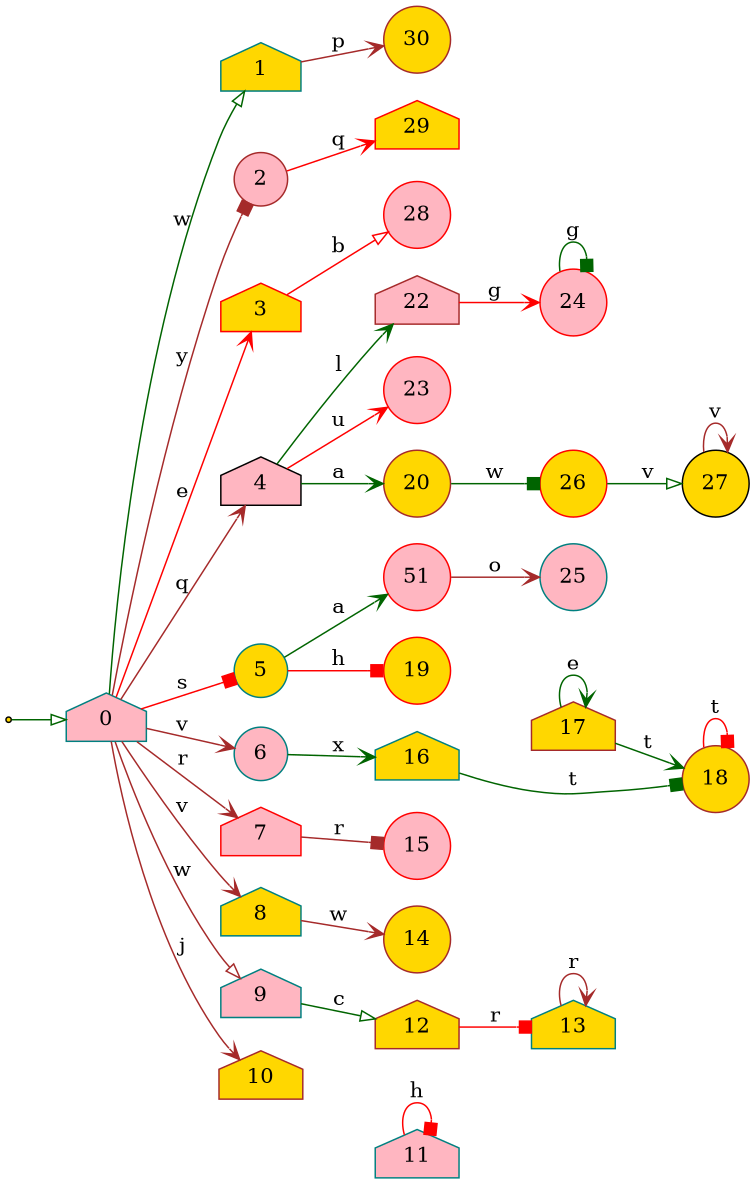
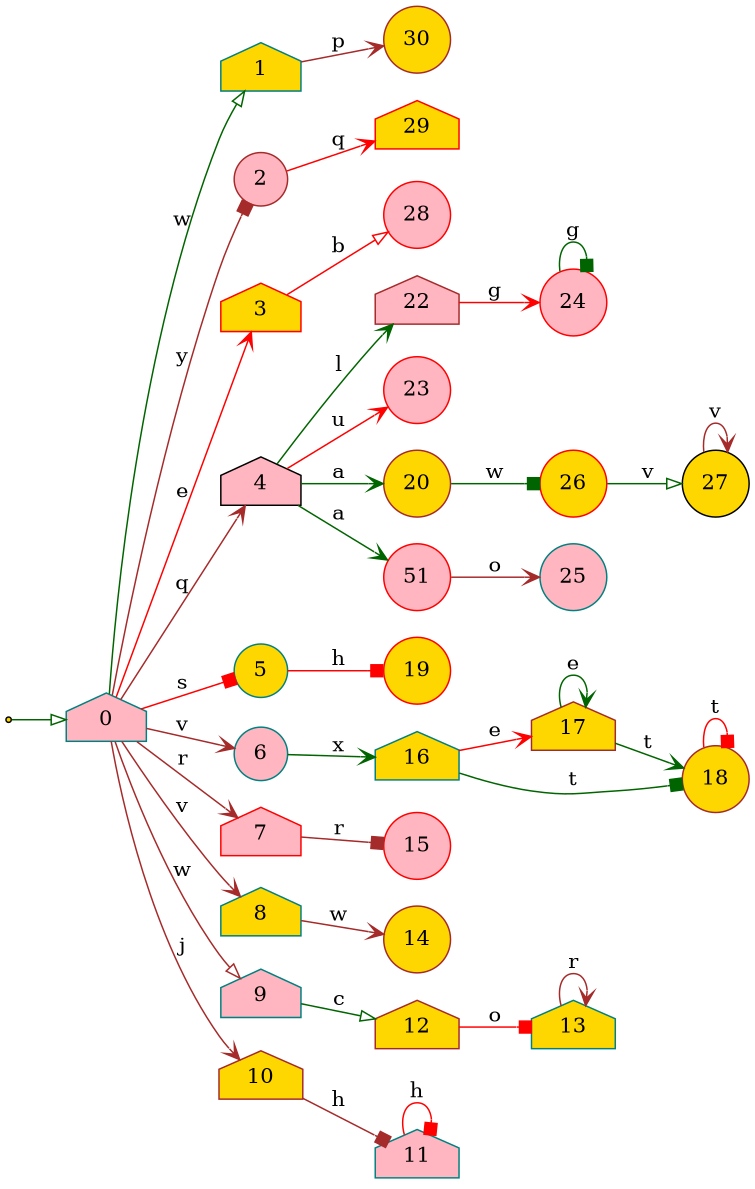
  digraph {
    rankdir=LR
    node [color=teal fillcolor=gold shape=circle style=filled]
    edge [arrowhead=vee color=brown]
    dummy0 [color=black shape=point]
    0 [fillcolor=lightpink shape=house]
    1 [shape=house]
    2 [color=brown fillcolor=lightpink]
    3 [color=red shape=house]
    4 [color=black fillcolor=lightpink shape=house]
    5
    6 [fillcolor=lightpink]
    7 [color=red fillcolor=lightpink shape=house]
    8 [shape=house]
    9 [fillcolor=lightpink shape=house]
    10 [color=brown shape=house]
    30 [color=brown]
    29 [color=red shape=house]
    28 [color=red fillcolor=lightpink]
    20 [color=brown]
    n17 [color=red fillcolor=lightpink label=51]
    22 [color=brown fillcolor=lightpink shape=house]
    23 [color=red fillcolor=lightpink]
    19 [color=red]
    16 [shape=house]
    15 [color=red fillcolor=lightpink]
    14 [color=brown]
    12 [color=brown shape=house]
    11 [fillcolor=lightpink shape=house]
    26 [color=red]
    25 [fillcolor=lightpink]
    24 [color=red fillcolor=lightpink]
    17 [color=brown shape=house]
    18 [color=brown]
    13 [shape=house]
    27 [color=black]
    dummy0 -> 0 [arrowhead=onormal color=darkgreen]
    0 -> 1 [arrowhead=onormal color=darkgreen label=w]
    0 -> 2 [arrowhead=box label=y]
    0 -> 3 [color=red label=e]
    0 -> 4 [label=q]
    0 -> 5 [arrowhead=box color=red label=s]
    0 -> 6 [label=v]
    0 -> 7 [label=r]
    0 -> 8 [label=v]
    0 -> 9 [arrowhead=onormal label=w]
    0 -> 10 [label=j]
    1 -> 30 [label=p]
    2 -> 29 [color=red label=q]
    3 -> 28 [arrowhead=onormal color=red label=b]
    4 -> 20 [color=darkgreen label=a]
-   5 -> n17 [color=darkgreen label=a]
+   4 -> n17 [color=darkgreen label=a]
    4 -> 22 [color=darkgreen label=l]
    4 -> 23 [color=red label=u]
    5 -> 19 [arrowhead=box color=red label=h]
    6 -> 16 [color=darkgreen label=x]
    7 -> 15 [arrowhead=box label=r]
    8 -> 14 [label=w]
    9 -> 12 [arrowhead=onormal color=darkgreen label=c]
+   10 -> 11 [arrowhead=box label=h]
    20 -> 26 [arrowhead=box color=darkgreen label=w]
    n17 -> 25 [label=o]
    22 -> 24 [color=red label=g]
+   16 -> 17 [color=red label=e]
    16 -> 18 [arrowhead=box color=darkgreen label=t]
-   12 -> 13 [arrowhead=box color=red label=r]
+   12 -> 13 [arrowhead=box color=red label=o]
    11 -> 11 [arrowhead=box color=red label=h]
    26 -> 27 [arrowhead=onormal color=darkgreen label=v]
    24 -> 24 [arrowhead=box color=darkgreen label=g]
    17 -> 17 [color=darkgreen label=e]
    17 -> 18 [color=darkgreen label=t]
    18 -> 18 [arrowhead=box color=red label=t]
    13 -> 13 [label=r]
    27 -> 27 [label=v]
  }
